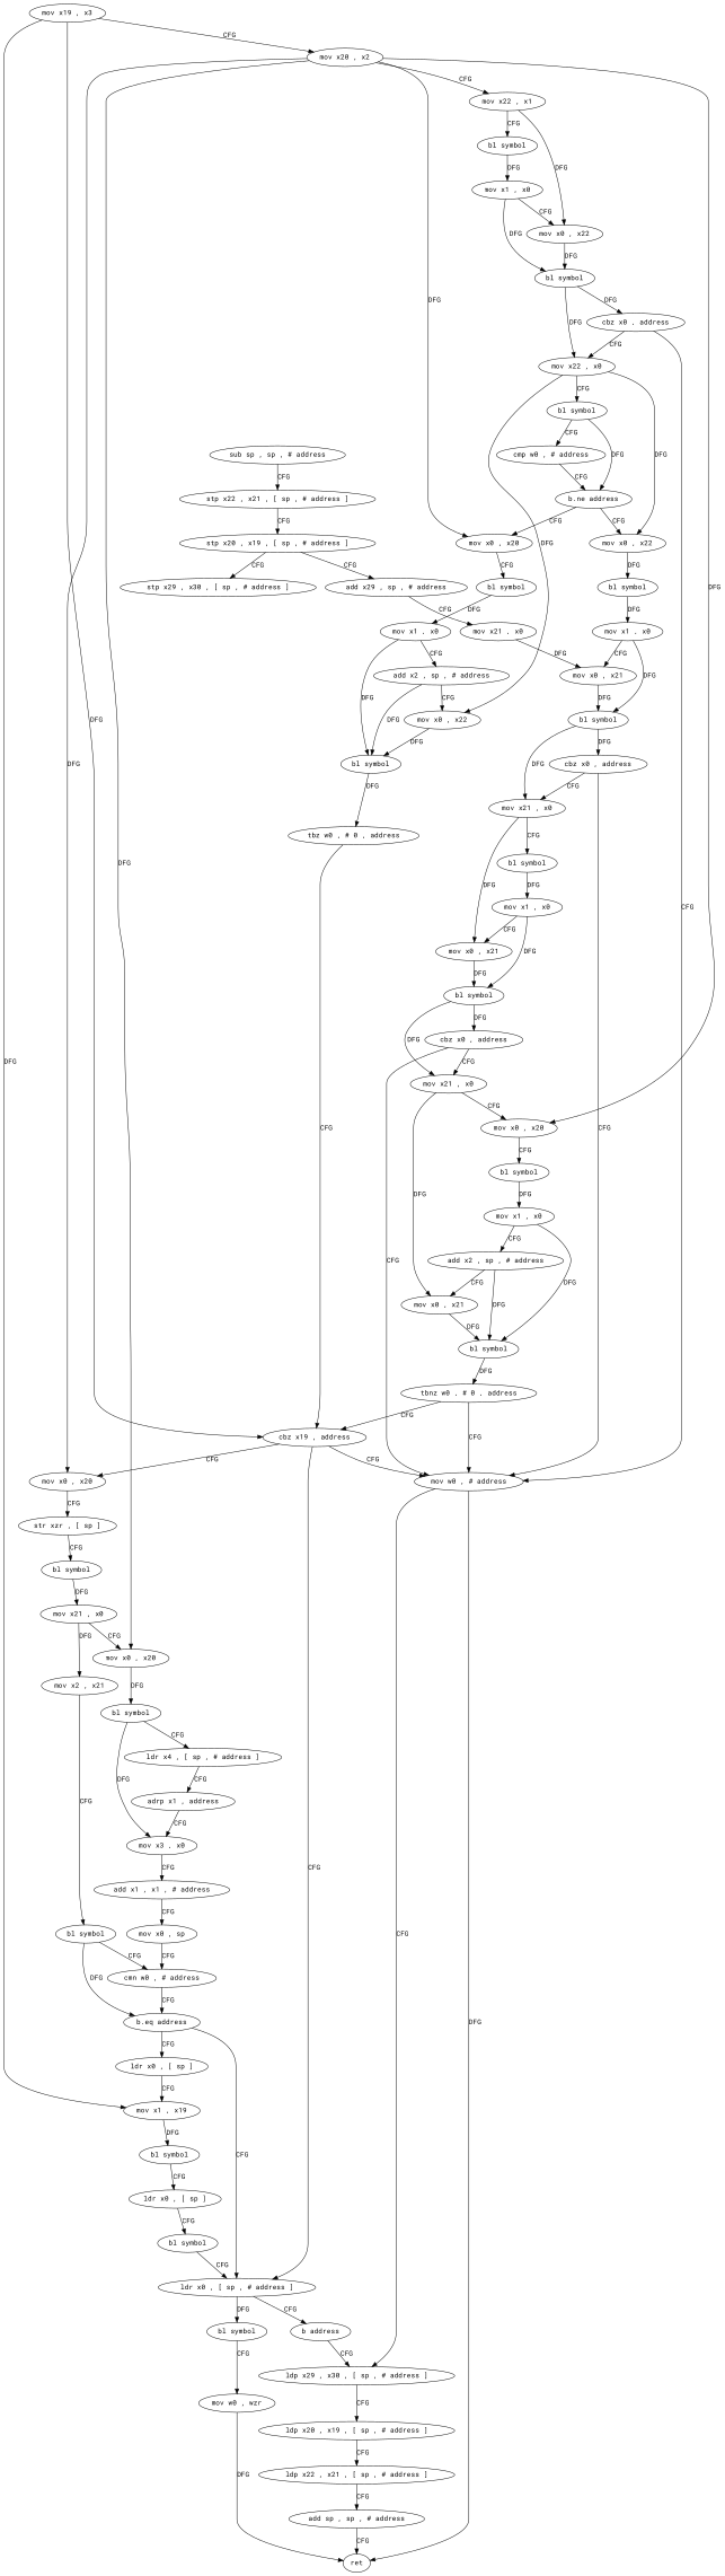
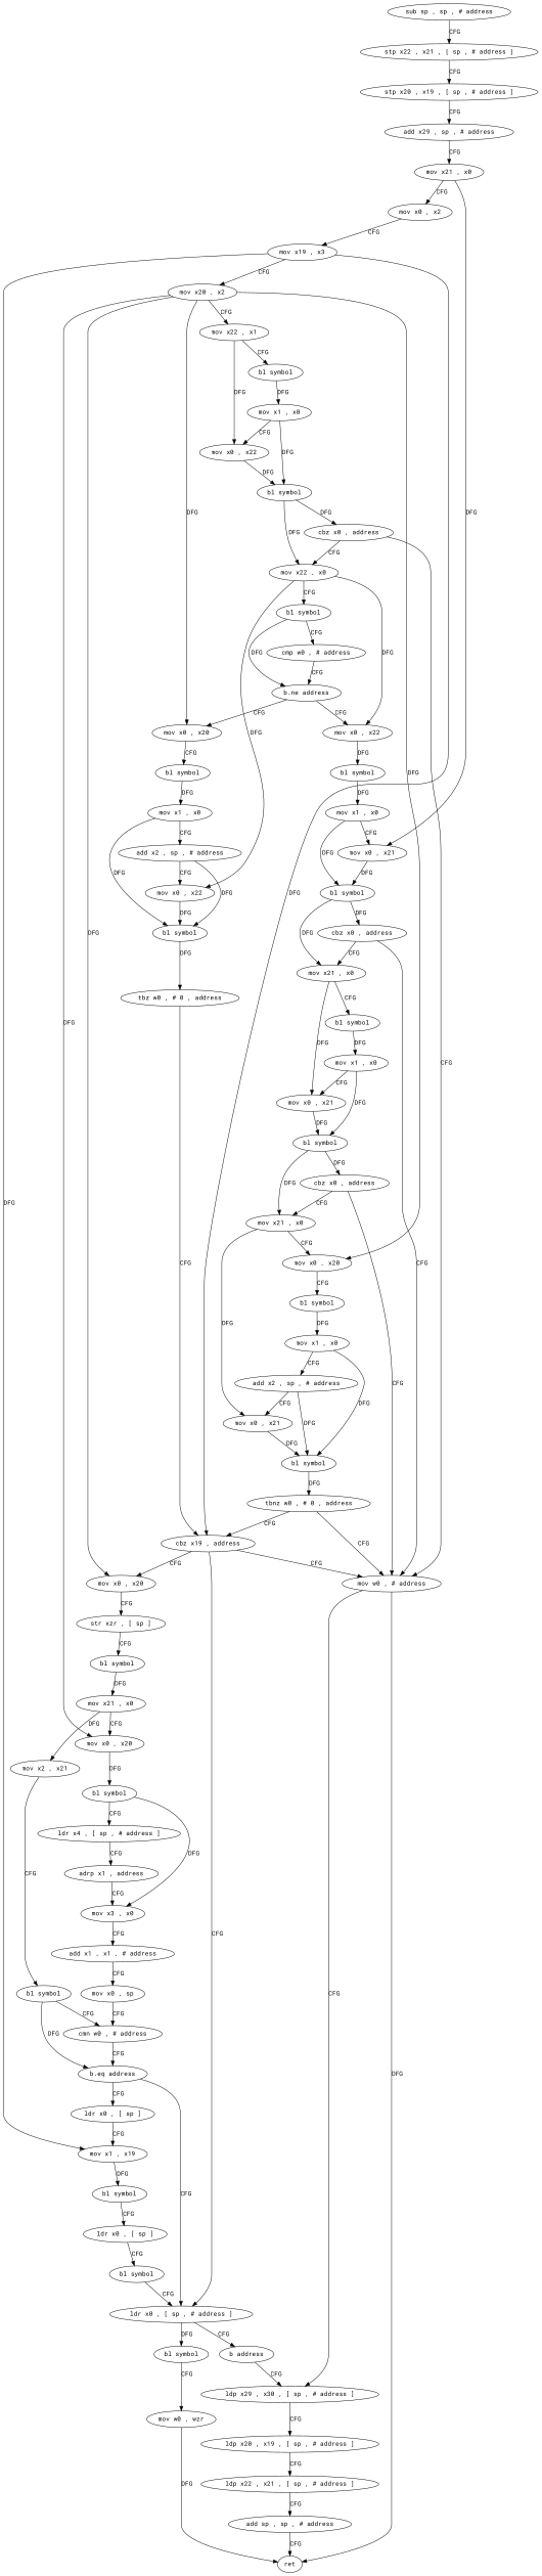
  digraph {
    fontname="Roboto Mono"
    node [fontname="Roboto Mono"]
    edge [fontname="Roboto Mono"]
    n1 [label="sub sp , sp , # address"]
    n2 [label="stp x22 , x21 , [ sp , # address ]"]
    n3 [label="stp x20 , x19 , [ sp , # address ]"]
-   n4 [label="stp x29 , x30 , [ sp , # address ]"]
    n5 [label="add x29 , sp , # address"]
    n6 [label="mov x21 , x0"]
+   n7 [label="mov x0 , x2"]
    n8 [label="mov x0 , x21"]
    n9 [label="mov x19 , x3"]
    n10 [label="bl symbol"]
    n11 [label="mov x20 , x2"]
    n12 [label="cbz x19 , address"]
    n13 [label="mov x1 , x19"]
    n14 [label="mov x22 , x1"]
    n15 [label="mov x0 , x20"]
    n16 [label="mov x0 , x20"]
    n17 [label="mov x0 , x20"]
    n18 [label="mov x0 , x20"]
    n19 [label="mov w0 , # address"]
    n20 [label="ldr x0 , [ sp , # address ]"]
    n21 [label="bl symbol"]
    n22 [label="bl symbol"]
    n23 [label="mov x0 , x22"]
    n24 [label="bl symbol"]
    n25 [label="str xzr , [ sp ]"]
    n26 [label="bl symbol"]
    n27 [label="bl symbol"]
    n28 [label="mov x1 , x0"]
    n29 [label="bl symbol"]
    n30 [label="cbz x0 , address"]
    n31 [label="mov x22 , x0"]
    n32 [label="bl symbol"]
    n33 [label="mov x0 , x22"]
    n34 [label="mov x0 , x22"]
    n35 [label="ldp x29 , x30 , [ sp , # address ]"]
    n36 [label=ret]
    n37 [label="ldp x20 , x19 , [ sp , # address ]"]
    n38 [label="cmp w0 , # address"]
    n39 [label="b.ne address"]
    n40 [label="bl symbol"]
    n41 [label="bl symbol"]
    n42 [label="ldp x22 , x21 , [ sp , # address ]"]
    n43 [label="mov x1 , x0"]
    n44 [label="mov x1 , x0"]
    n45 [label="add x2 , sp , # address"]
    n46 [label="tbz w0 , # 0 , address"]
    n47 [label="bl symbol"]
    n48 [label="b address"]
    n49 [label="cbz x0 , address"]
    n50 [label="mov x21 , x0"]
    n51 [label="bl symbol"]
    n52 [label="mov x0 , x21"]
    n53 [label="mov x1 , x0"]
    n54 [label="bl symbol"]
    n55 [label="mov w0 , wzr"]
    n56 [label="bl symbol"]
    n57 [label="cbz x0 , address"]
    n58 [label="mov x21 , x0"]
    n59 [label="mov x0 , x21"]
    n60 [label="bl symbol"]
    n61 [label="mov x21 , x0"]
    n62 [label="mov x2 , x21"]
    n63 [label="bl symbol"]
    n64 [label="ldr x4 , [ sp , # address ]"]
    n65 [label="mov x3 , x0"]
    n66 [label="adrp x1 , address"]
    n67 [label="add x1 , x1 , # address"]
    n68 [label="mov x0 , sp"]
    n69 [label="cmn w0 , # address"]
    n70 [label="b.eq address"]
    n71 [label="ldr x0 , [ sp ]"]
    n72 [label="mov x1 , x0"]
    n73 [label="add x2 , sp , # address"]
    n74 [label="tbnz w0 , # 0 , address"]
    n75 [label="add sp , sp , # address"]
    n76 [label="ldr x0 , [ sp ]"]
    n77 [label="bl symbol"]
    n1 -> n2 [label=CFG]
    n2 -> n3 [label=CFG]
-   n3 -> n4 [label=CFG]
    n3 -> n5 [label=CFG]
    n5 -> n6 [label=CFG]
+   n6 -> n7 [label=CFG]
    n6 -> n8 [label=DFG]
+   n7 -> n9 [label=CFG]
    n8 -> n10 [label=DFG]
    n9 -> n11 [label=CFG]
    n9 -> n12 [label=DFG]
    n9 -> n13 [label=DFG]
    n10 -> n49 [label=DFG]
    n10 -> n50 [label=DFG]
    n11 -> n14 [label=CFG]
    n11 -> n15 [label=DFG]
    n11 -> n16 [label=DFG]
    n11 -> n17 [label=DFG]
    n11 -> n18 [label=DFG]
    n12 -> n16 [label=CFG]
    n12 -> n19 [label=CFG]
    n12 -> n20 [label=CFG]
    n13 -> n21 [label=DFG]
    n14 -> n22 [label=CFG]
    n14 -> n23 [label=DFG]
    n15 -> n24 [label=CFG]
    n16 -> n25 [label=CFG]
    n17 -> n26 [label=DFG]
    n18 -> n27 [label=CFG]
    n19 -> n35 [label=CFG]
    n19 -> n36 [label=DFG]
    n20 -> n47 [label=DFG]
    n20 -> n48 [label=CFG]
    n21 -> n76 [label=CFG]
    n22 -> n28 [label=DFG]
    n23 -> n29 [label=DFG]
    n24 -> n43 [label=DFG]
    n25 -> n56 [label=CFG]
    n26 -> n64 [label=CFG]
    n26 -> n65 [label=DFG]
    n27 -> n72 [label=DFG]
    n28 -> n23 [label=CFG]
    n28 -> n29 [label=DFG]
    n29 -> n30 [label=DFG]
    n29 -> n31 [label=DFG]
    n30 -> n19 [label=CFG]
    n30 -> n31 [label=CFG]
    n31 -> n32 [label=CFG]
    n31 -> n33 [label=DFG]
    n31 -> n34 [label=DFG]
    n32 -> n38 [label=CFG]
    n32 -> n39 [label=DFG]
    n33 -> n40 [label=DFG]
    n34 -> n41 [label=DFG]
    n35 -> n37 [label=CFG]
    n37 -> n42 [label=CFG]
    n38 -> n39 [label=CFG]
    n39 -> n15 [label=CFG]
    n39 -> n33 [label=CFG]
    n40 -> n44 [label=DFG]
    n41 -> n46 [label=DFG]
    n42 -> n75 [label=CFG]
    n43 -> n41 [label=DFG]
    n43 -> n45 [label=CFG]
    n44 -> n8 [label=CFG]
    n44 -> n10 [label=DFG]
    n45 -> n34 [label=CFG]
    n45 -> n41 [label=DFG]
    n46 -> n12 [label=CFG]
    n47 -> n55 [label=CFG]
    n48 -> n35 [label=CFG]
    n49 -> n19 [label=CFG]
    n49 -> n50 [label=CFG]
    n50 -> n51 [label=CFG]
    n50 -> n52 [label=DFG]
    n51 -> n53 [label=DFG]
    n52 -> n54 [label=DFG]
    n53 -> n52 [label=CFG]
    n53 -> n54 [label=DFG]
    n54 -> n57 [label=DFG]
    n54 -> n58 [label=DFG]
    n55 -> n36 [label=DFG]
    n56 -> n61 [label=DFG]
    n57 -> n19 [label=CFG]
    n57 -> n58 [label=CFG]
    n58 -> n18 [label=CFG]
    n58 -> n59 [label=DFG]
    n59 -> n60 [label=DFG]
    n60 -> n74 [label=DFG]
    n61 -> n17 [label=CFG]
    n61 -> n62 [label=DFG]
    n62 -> n63 [label=CFG]
    n63 -> n69 [label=CFG]
    n63 -> n70 [label=DFG]
    n64 -> n66 [label=CFG]
    n65 -> n67 [label=CFG]
    n66 -> n65 [label=CFG]
    n67 -> n68 [label=CFG]
    n68 -> n69 [label=CFG]
    n69 -> n70 [label=CFG]
    n70 -> n20 [label=CFG]
    n70 -> n71 [label=CFG]
    n71 -> n13 [label=CFG]
    n72 -> n60 [label=DFG]
    n72 -> n73 [label=CFG]
    n73 -> n59 [label=CFG]
    n73 -> n60 [label=DFG]
    n74 -> n12 [label=CFG]
    n74 -> n19 [label=CFG]
    n75 -> n36 [label=CFG]
    n76 -> n77 [label=CFG]
    n77 -> n20 [label=CFG]
  }
